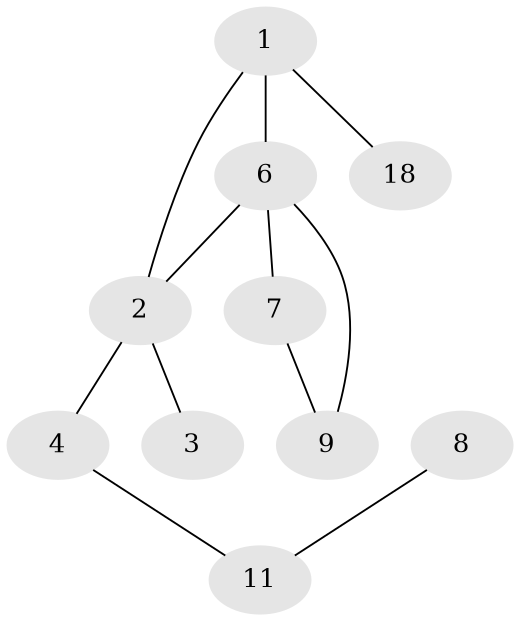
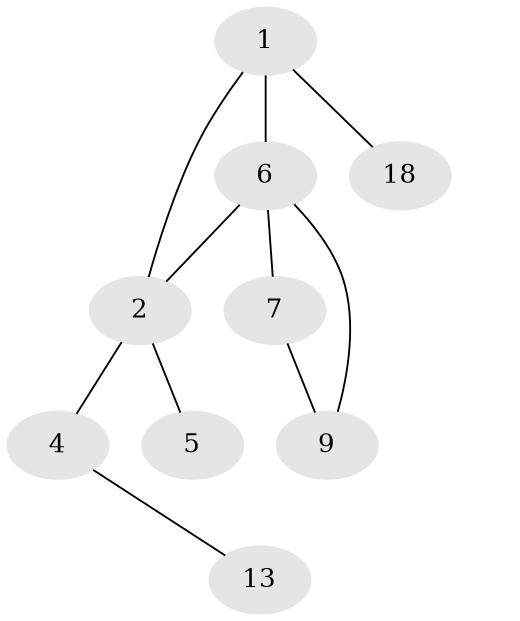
  graph {
    node [color=gray90 style=filled]
    1 [super="+18+20"]
    2 [super="+3+10"]
    6
    n4 [label=18 super="+15+16"]
    4 [super="+14"]
-   5 [super="+13+14" label=3]
+   5 [super="+13+14"]
    7 [super="+19"]
    9 [super="+13"]
-   11 [super="+18"]
-   8 [super="+17"]
+   11 [super="+18" label=13]
    1 -- 2
    1 -- 6
    1 -- n4
    2 -- 4
    2 -- 5
    6 -- 2
    6 -- 7
    6 -- 9
    4 -- 11
    7 -- 9
-   8 -- 11
  }
